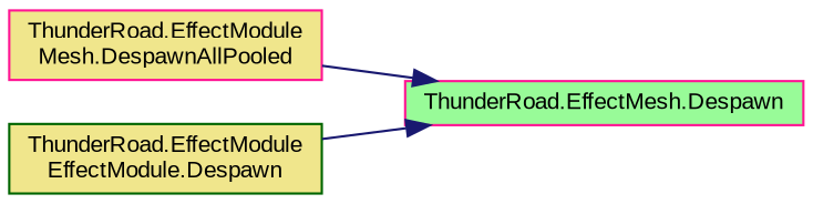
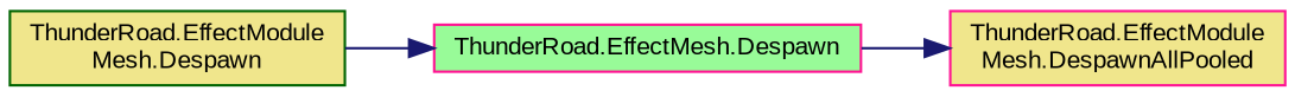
  digraph {
    fontname="Liberation Sans"
    rankdir=LR
    node [color=deeppink fillcolor=khaki fontname="Liberation Sans" fontsize=10 shape=record style=filled]
    edge [color=midnightblue fontname="Liberation Sans" fontsize=10 labelfontname=Helvetica labelfontsize=10 style=solid]
    n1 [fontcolor=black height=0.2 label="ThunderRoad.EffectModule\lMesh.DespawnAllPooled" width=0.4]
    n2 [fillcolor=palegreen height=0.2 label="ThunderRoad.EffectMesh.Despawn" width=0.4]
-   n3 [color=darkgreen height=0.2 label="ThunderRoad.EffectModule\lEffectModule.Despawn" width=0.4]
-   n1 -> n2
+   n3 [color=darkgreen height=0.2 label="ThunderRoad.EffectModule\lMesh.Despawn" width=0.4]
+   n2 -> n1
    n3 -> n2
  }
